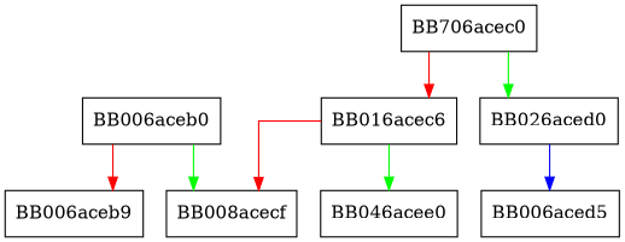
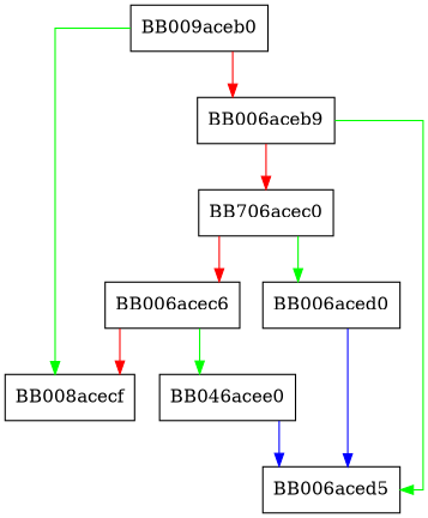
  digraph {
    splines=ortho
    node [shape=box]
    edge [color=green]
    n1 [label=BB008acecf]
-   BB006aceb0
+   BB006aceb0 [label=BB009aceb0]
    BB006aceb9
    BB006aced5
    n5 [label=BB706acec0]
-   BB006aced0 [label=BB026aced0]
-   BB006acec6 [label=BB016acec6]
+   BB006aced0
+   BB006acec6
    n8 [label=BB046acee0]
    BB006aceb0 -> n1
    BB006aceb0 -> BB006aceb9 [color=red]
+   BB006aceb9 -> BB006aced5
+   BB006aceb9 -> n5 [color=red]
    n5 -> BB006aced0
    n5 -> BB006acec6 [color=red]
    BB006aced0 -> BB006aced5 [color=blue]
    BB006acec6 -> n1 [color=red]
    BB006acec6 -> n8
+   n8 -> BB006aced5 [color=blue]
  }
